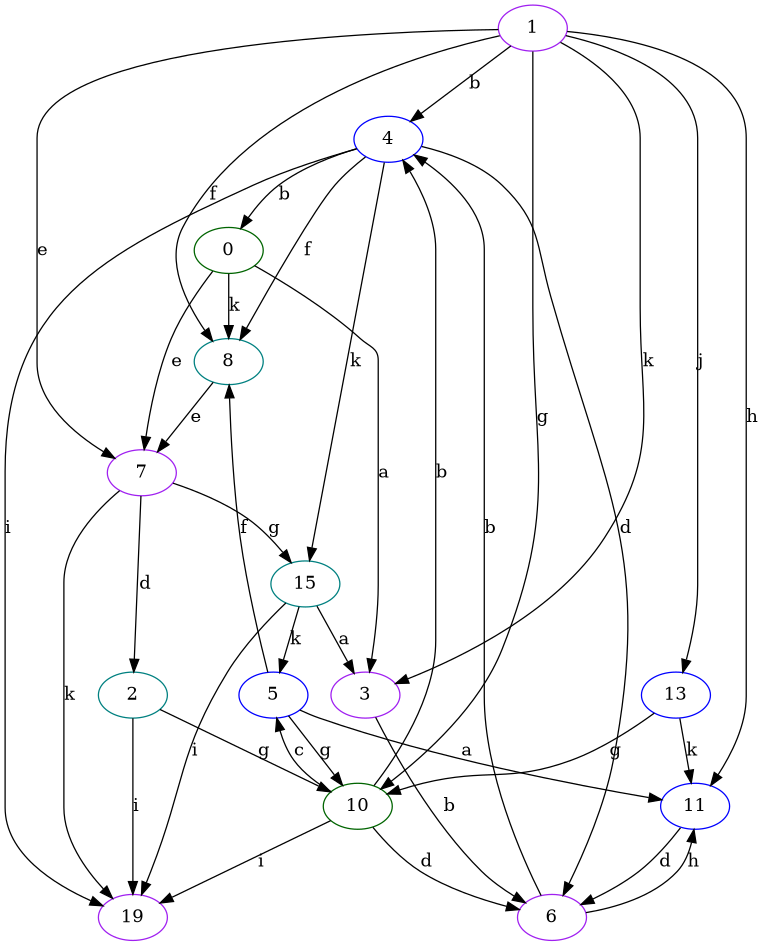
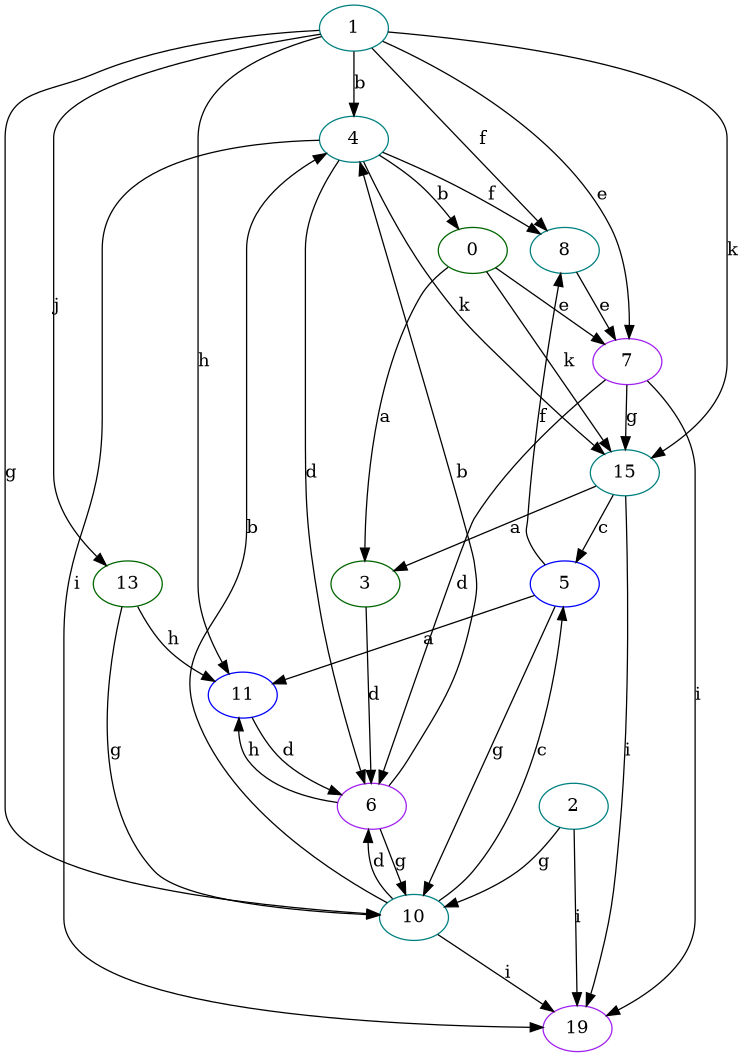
  strict digraph {
    node [color=blue]
-   4
-   1 [color=purple]
+   4 [color=teal]
+   1 [color=teal]
    7 [color=purple]
    8 [color=teal]
-   10 [color=darkgreen]
+   10 [color=teal]
    11
-   13
+   13 [color=darkgreen]
    15 [color=teal]
    n9 [color=purple label=19]
    6 [color=purple]
    0 [color=darkgreen]
    5
-   3 [color=purple]
+   3 [color=darkgreen]
    2 [color=teal]
    4 -> 8 [label=f]
    4 -> 15 [label=k]
    4 -> n9 [label=i]
    4 -> 6 [label=d]
    4 -> 0 [label=b]
    1 -> 4 [label=b]
    1 -> 7 [label=e]
    1 -> 8 [label=f]
    1 -> 10 [label=g]
    1 -> 11 [label=h]
    1 -> 13 [label=j]
-   1 -> 3 [label=k]
+   1 -> 15 [label=k]
    7 -> 15 [label=g]
-   7 -> n9 [label=k]
-   7 -> 2 [label=d]
+   7 -> n9 [label=i]
+   7 -> 6 [label=d]
    8 -> 7 [label=e]
    10 -> 4 [label=b]
    10 -> n9 [label=i]
    10 -> 6 [label=d]
    10 -> 5 [label=c]
    11 -> 6 [label=d]
    13 -> 10 [label=g]
-   13 -> 11 [label=k]
+   13 -> 11 [label=h]
    15 -> n9 [label=i]
-   15 -> 5 [label=k]
+   15 -> 5 [label=c]
    15 -> 3 [label=a]
    6 -> 4 [label=b]
+   6 -> 10 [label=g]
    6 -> 11 [label=h]
    0 -> 7 [label=e]
-   0 -> 8 [label=k]
+   0 -> 15 [label=k]
    0 -> 3 [label=a]
    5 -> 8 [label=f]
    5 -> 10 [label=g]
    5 -> 11 [label=a]
-   3 -> 6 [label=b]
+   3 -> 6 [label=d]
    2 -> 10 [label=g]
    2 -> n9 [label=i]
  }
